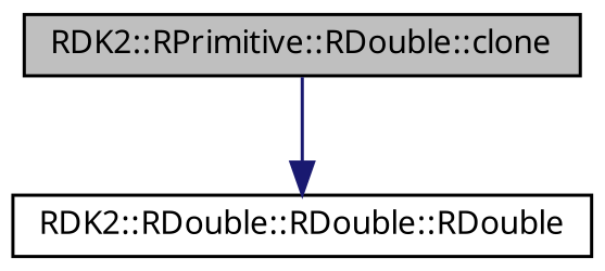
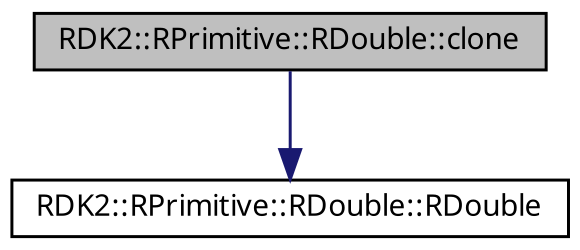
  digraph {
    rankdir=TB
    node [color=black fontname="FreeSans.ttf" fontsize=10 shape=record style=filled]
    n1 [fillcolor=grey75 fontcolor=black height=0.2 label="RDK2::RPrimitive::RDouble::clone" width=0.4]
-   n2 [fillcolor=white height=0.2 label="RDK2::RDouble::RDouble::RDouble" width=0.4]
+   n2 [fillcolor=white height=0.2 label="RDK2::RPrimitive::RDouble::RDouble" width=0.4]
    n1 -> n2 [color=midnightblue fontname="FreeSans.ttf" fontsize=10 labelfontname="FreeSans.ttf" labelfontsize=10 style=solid]
  }
